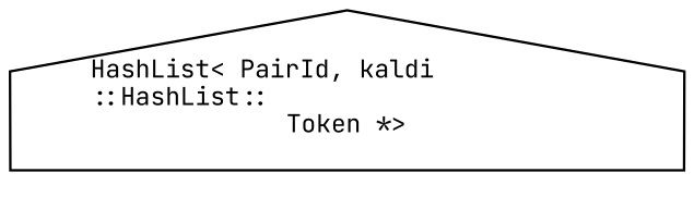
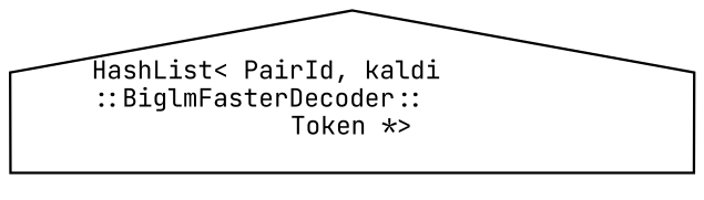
  digraph {
    rankdir=LR
    fontname="JetBrains Mono"
-   n1 [color=black fillcolor=white fontname="JetBrains Mono" fontsize=10 height=0.2 label="HashList\< PairId, kaldi\l::HashList::\lToken *\>" shape=house style=filled width=0.4]
+   n1 [color=black fillcolor=white fontname="JetBrains Mono" fontsize=10 height=0.2 label="HashList\< PairId, kaldi\l::BiglmFasterDecoder::\lToken *\>" shape=house style=filled width=0.4]
  }
